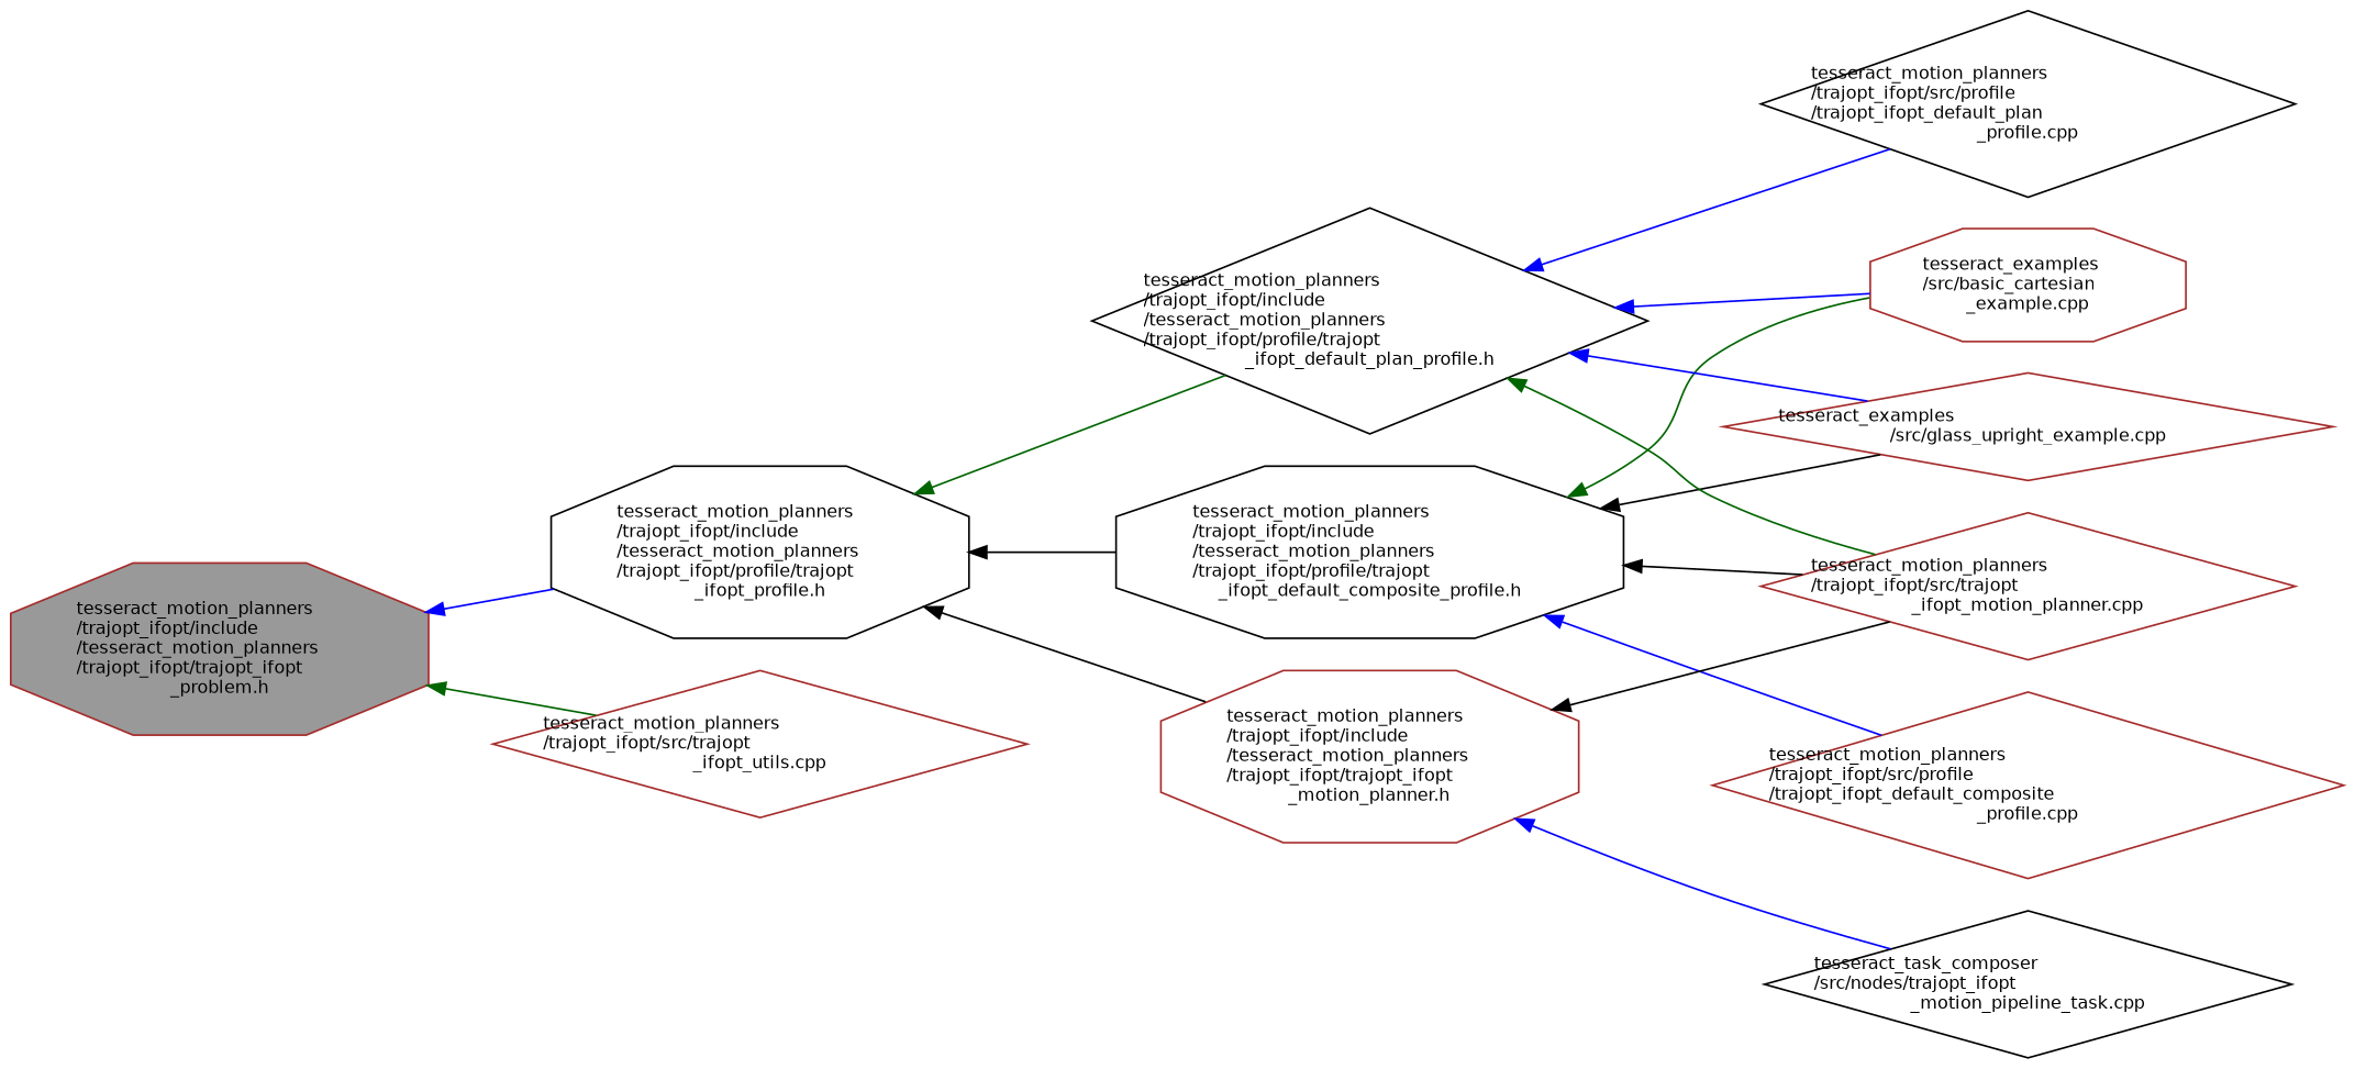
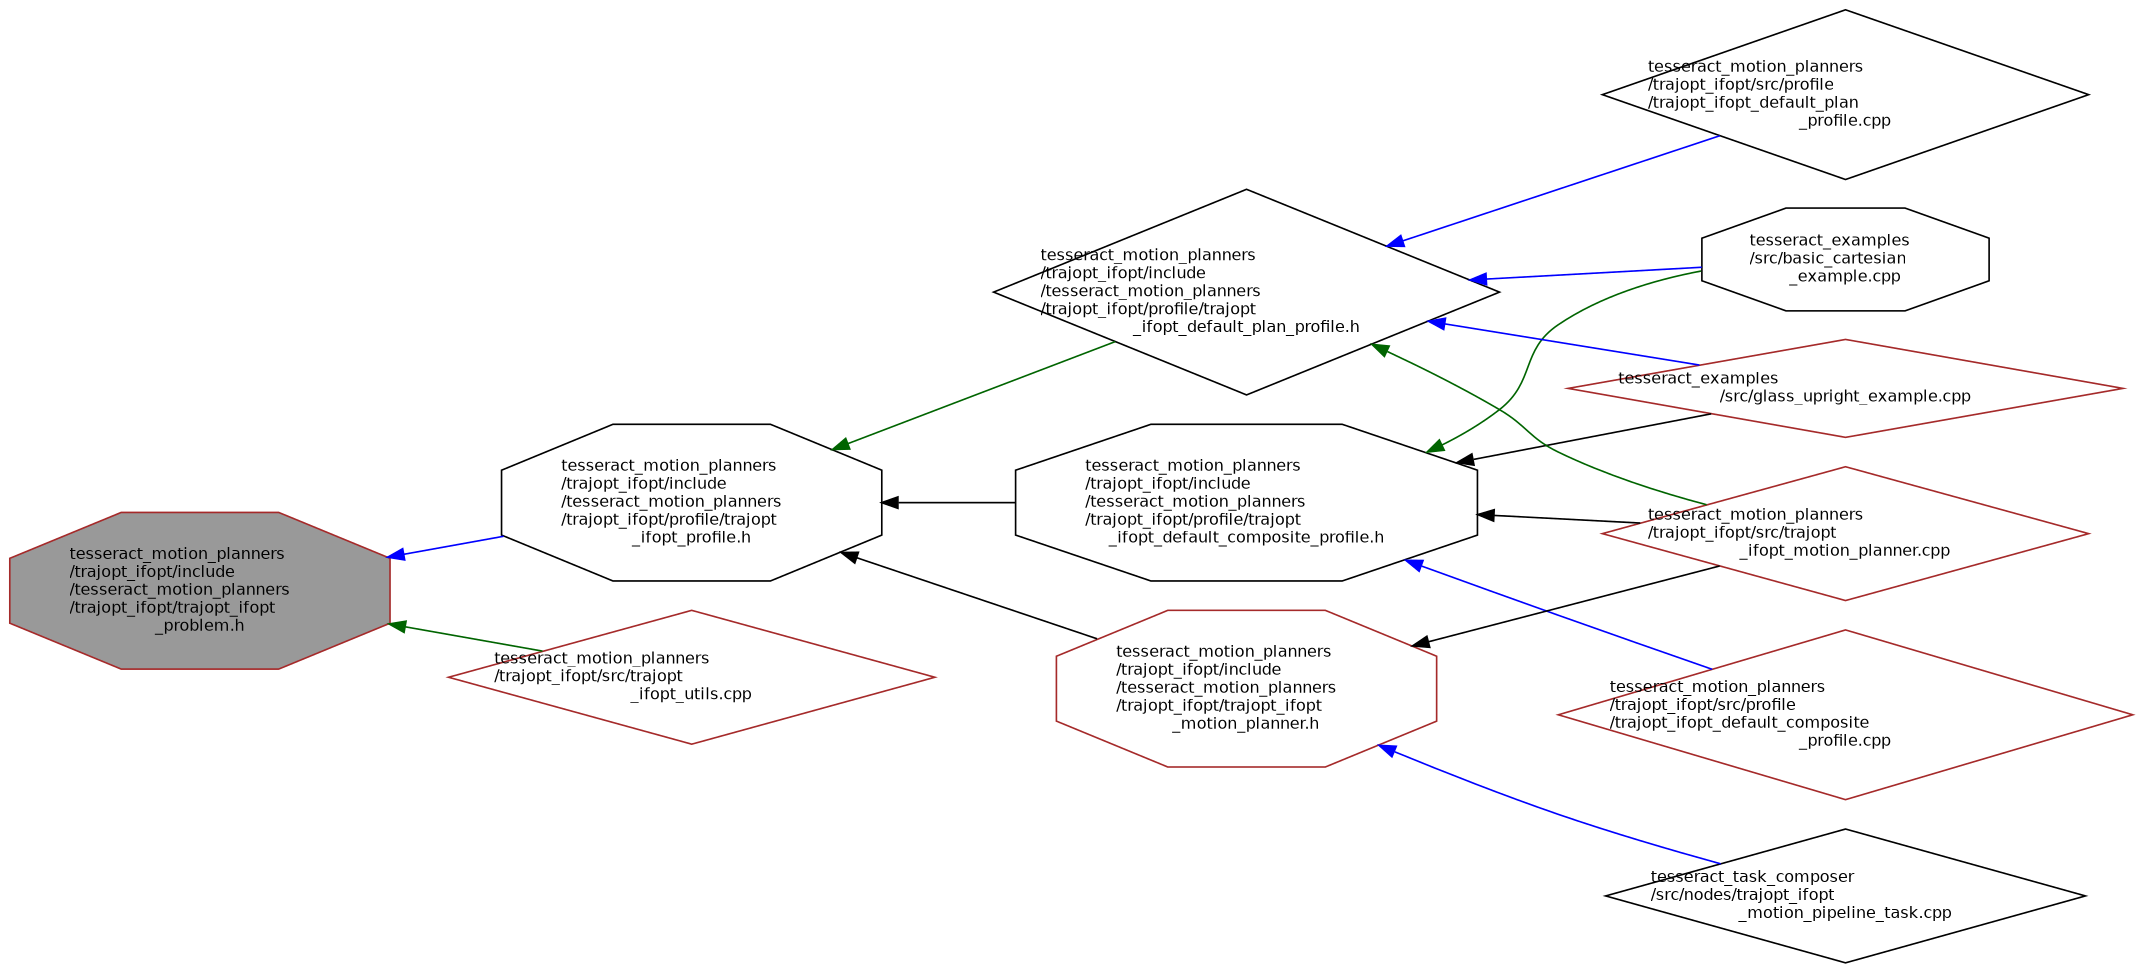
  digraph {
    rankdir=LR
    node [color=brown fillcolor=white fontname=Helvetica fontsize=10 shape=diamond style=filled]
    edge [color=blue dir=back fontname=Helvetica fontsize=10 labelfontname=Helvetica labelfontsize=10 style=solid]
    n1 [fillcolor=grey60 fontcolor=black height=0.2 label="tesseract_motion_planners\l/trajopt_ifopt/include\l/tesseract_motion_planners\l/trajopt_ifopt/trajopt_ifopt\l_problem.h" shape=octagon width=0.4]
    n2 [color=black height=0.2 label="tesseract_motion_planners\l/trajopt_ifopt/include\l/tesseract_motion_planners\l/trajopt_ifopt/profile/trajopt\l_ifopt_profile.h" shape=octagon width=0.4]
    n3 [height=0.2 label="tesseract_motion_planners\l/trajopt_ifopt/src/trajopt\l_ifopt_utils.cpp" width=0.4]
    n4 [color=black height=0.2 label="tesseract_motion_planners\l/trajopt_ifopt/include\l/tesseract_motion_planners\l/trajopt_ifopt/profile/trajopt\l_ifopt_default_composite_profile.h" shape=octagon width=0.4]
    n5 [color=black height=0.2 label="tesseract_motion_planners\l/trajopt_ifopt/include\l/tesseract_motion_planners\l/trajopt_ifopt/profile/trajopt\l_ifopt_default_plan_profile.h" width=0.4]
    n6 [height=0.2 label="tesseract_motion_planners\l/trajopt_ifopt/include\l/tesseract_motion_planners\l/trajopt_ifopt/trajopt_ifopt\l_motion_planner.h" shape=octagon width=0.4]
-   n7 [height=0.2 label="tesseract_examples\l/src/basic_cartesian\l_example.cpp" shape=octagon width=0.4]
+   n7 [color=black height=0.2 label="tesseract_examples\l/src/basic_cartesian\l_example.cpp" shape=octagon width=0.4]
    n8 [height=0.2 label="tesseract_examples\l/src/glass_upright_example.cpp" width=0.4]
    n9 [height=0.2 label="tesseract_motion_planners\l/trajopt_ifopt/src/profile\l/trajopt_ifopt_default_composite\l_profile.cpp" width=0.4]
    n10 [height=0.2 label="tesseract_motion_planners\l/trajopt_ifopt/src/trajopt\l_ifopt_motion_planner.cpp" width=0.4]
    n11 [color=black height=0.2 label="tesseract_motion_planners\l/trajopt_ifopt/src/profile\l/trajopt_ifopt_default_plan\l_profile.cpp" width=0.4]
    n12 [color=black height=0.2 label="tesseract_task_composer\l/src/nodes/trajopt_ifopt\l_motion_pipeline_task.cpp" width=0.4]
    n1 -> n2
    n1 -> n3 [color=darkgreen]
    n2 -> n4 [color=black]
    n2 -> n5 [color=darkgreen]
    n2 -> n6 [color=black]
    n4 -> n7 [color=darkgreen]
    n4 -> n8 [color=black]
    n4 -> n9
    n4 -> n10 [color=black]
    n5 -> n7
    n5 -> n8
    n5 -> n10 [color=darkgreen]
    n5 -> n11
    n6 -> n10 [color=black]
    n6 -> n12
  }
